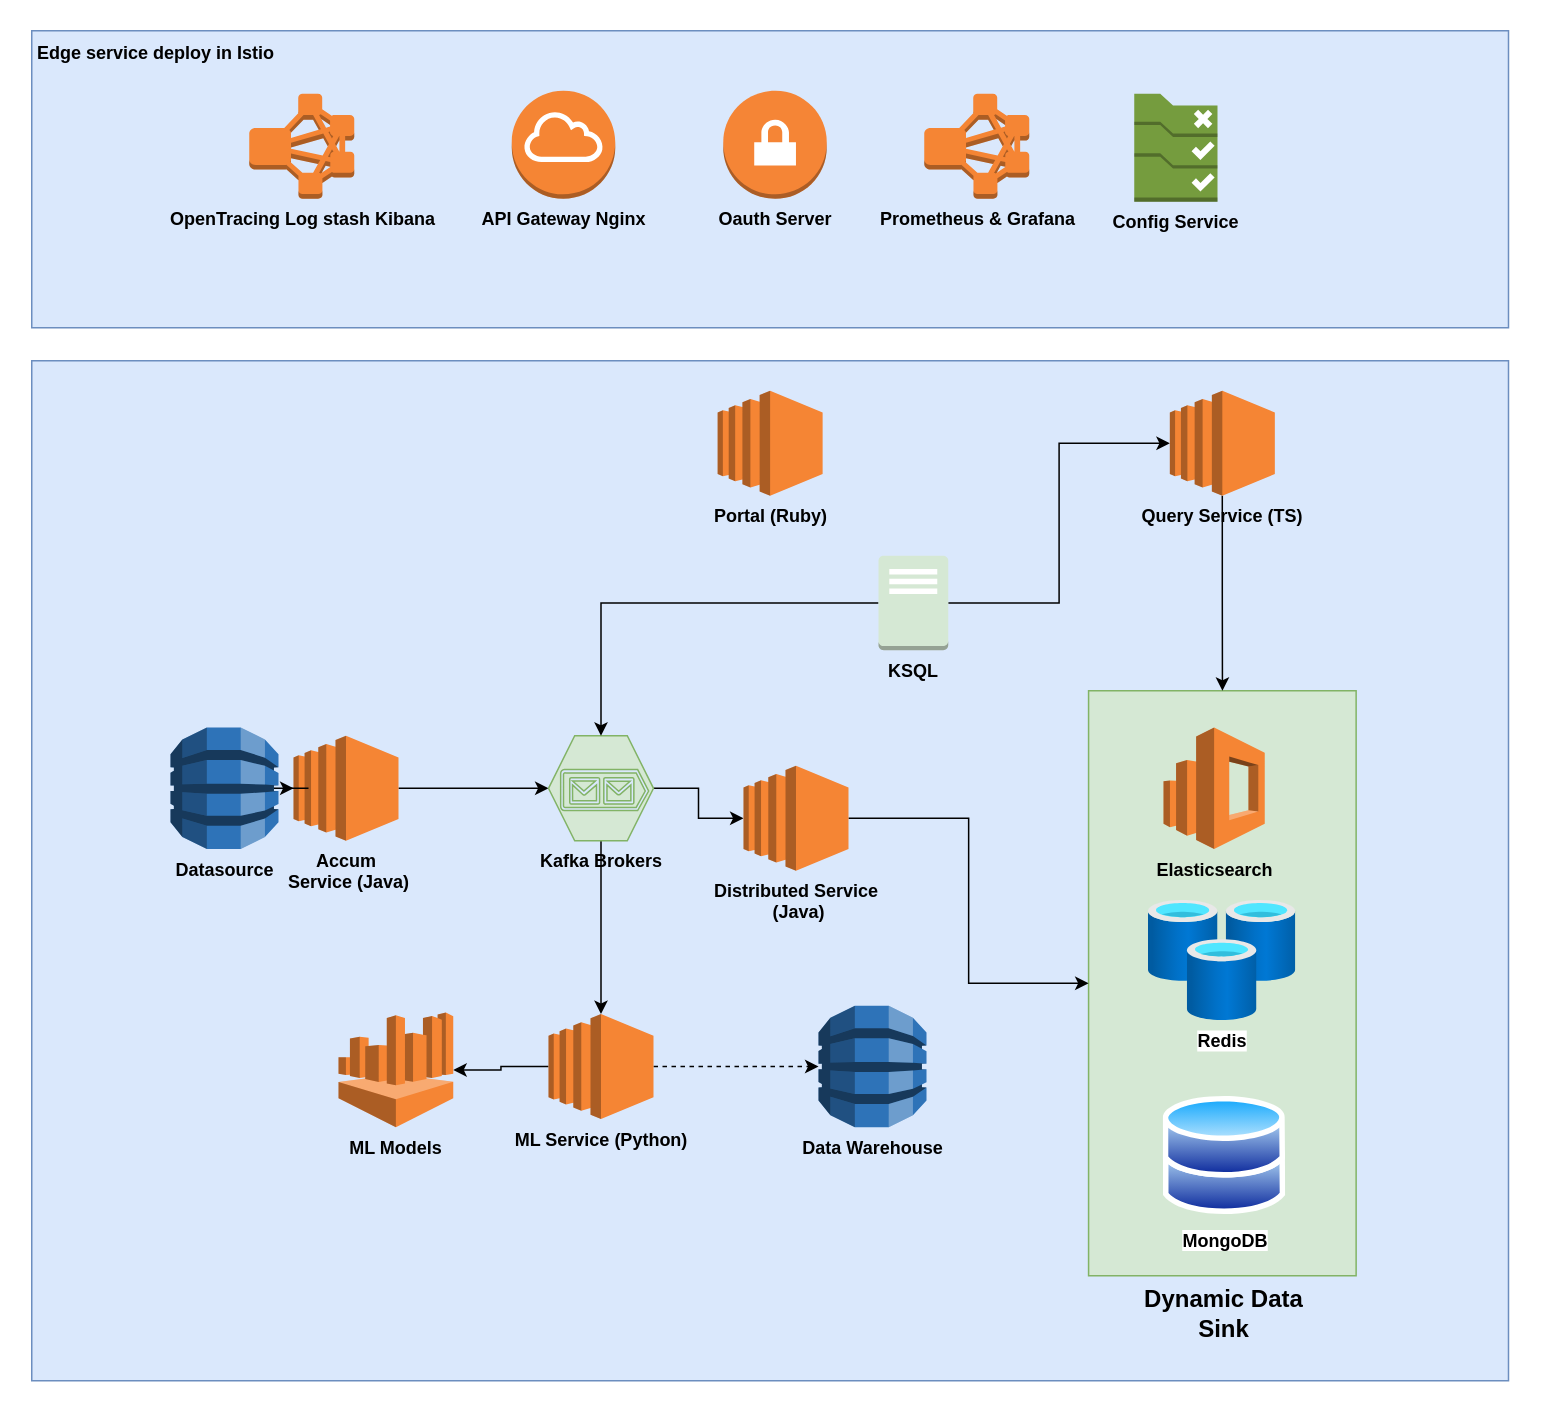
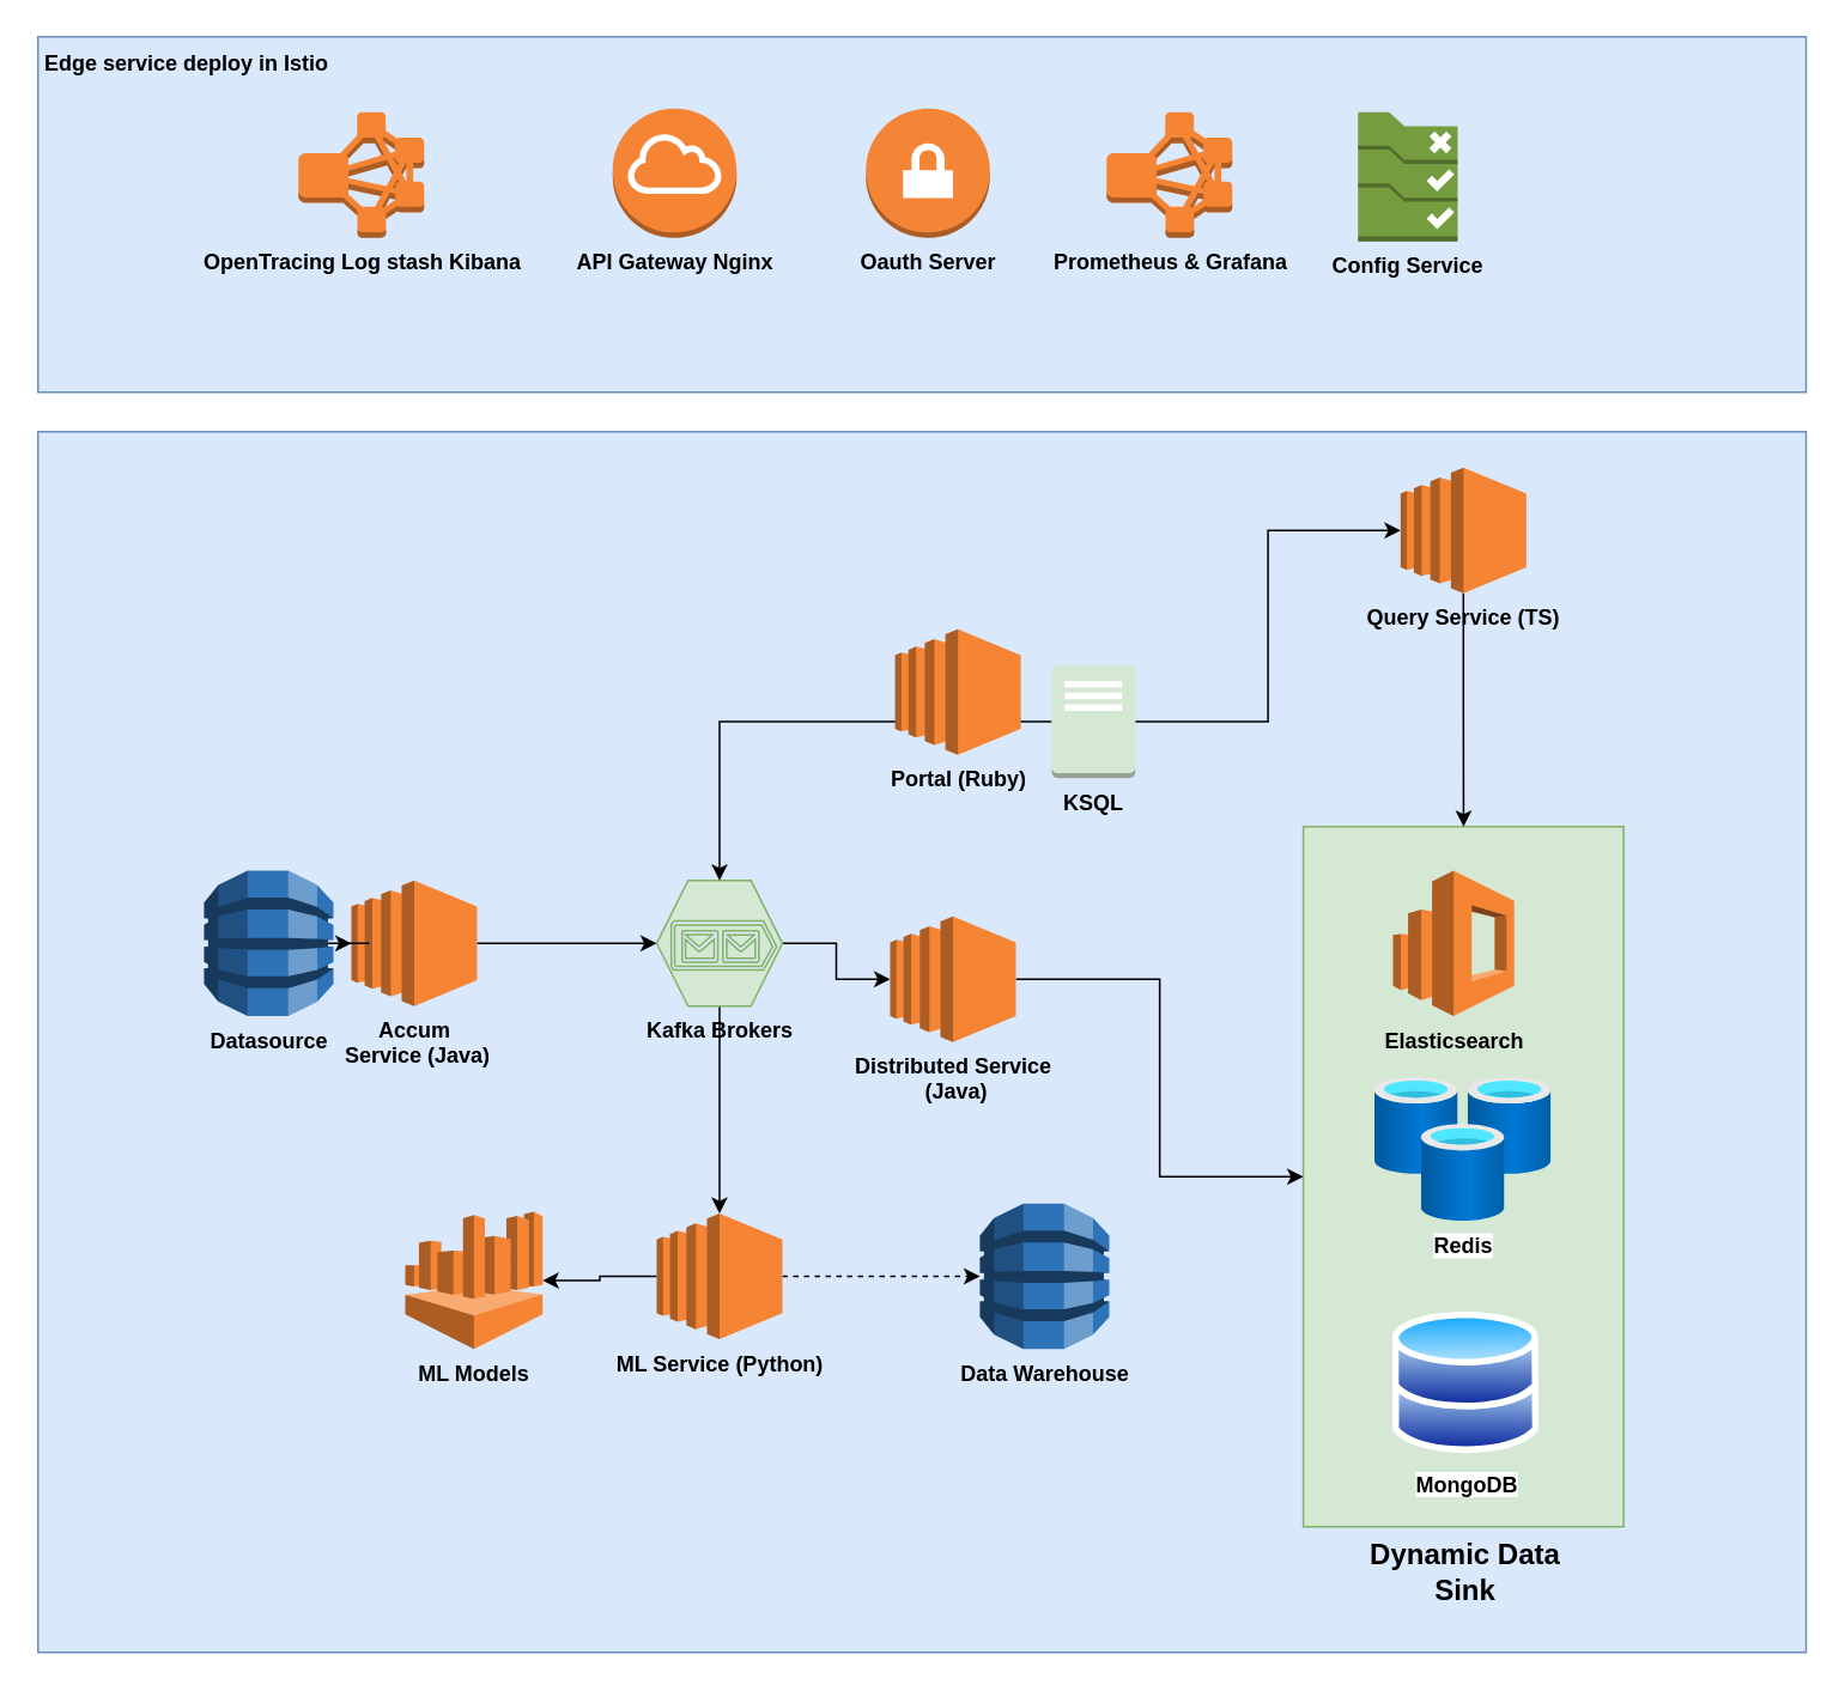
  <mxCell id="0" />
  <mxCell id="1" parent="0" />
  <mxCell id="2" value="" style="rounded=0;whiteSpace=wrap;html=1;fillColor=#dae8fc;strokeColor=#6c8ebf;" parent="1" vertex="1"><mxGeometry x="20.5" y="240" width="984.5" height="680" as="geometry" /></mxCell>
  <mxCell id="3" value="" style="rounded=0;whiteSpace=wrap;html=1;fillColor=#dae8fc;strokeColor=#6c8ebf;" parent="1" vertex="1"><mxGeometry x="20.5" y="20" width="984.5" height="198" as="geometry" /></mxCell>
  <mxCell id="4" style="edgeStyle=orthogonalEdgeStyle;rounded=0;orthogonalLoop=1;jettySize=auto;html=1;entryX=0;entryY=0.5;entryDx=0;entryDy=0;entryPerimeter=0;" parent="1" source="5" target="10" edge="1"><mxGeometry relative="1" as="geometry" /></mxCell>
  <mxCell id="5" value="&lt;b&gt;Accum&lt;br&gt;&amp;nbsp;Service (Java)&lt;/b&gt;" style="outlineConnect=0;dashed=0;verticalLabelPosition=bottom;verticalAlign=top;align=center;html=1;shape=mxgraph.aws3.ec2;fillColor=#F58534;gradientColor=none;" parent="1" vertex="1"><mxGeometry x="195" y="490" width="70" height="70" as="geometry" /></mxCell>
  <mxCell id="6" style="edgeStyle=orthogonalEdgeStyle;rounded=0;orthogonalLoop=1;jettySize=auto;html=1;" parent="1" source="7" target="5" edge="1"><mxGeometry relative="1" as="geometry" /></mxCell>
  <mxCell id="7" value="&lt;b&gt;Datasource&lt;/b&gt;" style="outlineConnect=0;dashed=0;verticalLabelPosition=bottom;verticalAlign=top;align=center;html=1;shape=mxgraph.aws3.dynamo_db;fillColor=#2E73B8;gradientColor=none;" parent="1" vertex="1"><mxGeometry x="113" y="484.5" width="72" height="81" as="geometry" /></mxCell>
  <mxCell id="8" style="edgeStyle=orthogonalEdgeStyle;rounded=0;orthogonalLoop=1;jettySize=auto;html=1;entryX=0;entryY=0.5;entryDx=0;entryDy=0;entryPerimeter=0;" parent="1" source="10" target="32" edge="1"><mxGeometry relative="1" as="geometry" /></mxCell>
  <mxCell id="9" style="edgeStyle=orthogonalEdgeStyle;rounded=0;orthogonalLoop=1;jettySize=auto;html=1;" parent="1" source="10" target="24" edge="1"><mxGeometry relative="1" as="geometry" /></mxCell>
  <mxCell id="10" value="&lt;b&gt;Kafka Brokers&lt;br&gt;&lt;br&gt;&lt;/b&gt;" style="verticalLabelPosition=bottom;html=1;verticalAlign=top;align=center;strokeColor=#82b366;fillColor=#d5e8d4;shape=mxgraph.azure.storage_queue;" parent="1" vertex="1"><mxGeometry x="365" y="490" width="70" height="70" as="geometry" /></mxCell>
  <mxCell id="11" value="&lt;b&gt;OpenTracing Log stash Kibana&lt;/b&gt;" style="outlineConnect=0;dashed=0;verticalLabelPosition=bottom;verticalAlign=top;align=center;html=1;shape=mxgraph.aws3.emr_cluster;fillColor=#F58534;gradientColor=none;" parent="1" vertex="1"><mxGeometry x="165.5" y="62" width="70" height="70" as="geometry" /></mxCell>
  <mxCell id="12" value="&lt;b&gt;Prometheus &amp;amp; Grafana&lt;/b&gt;" style="outlineConnect=0;dashed=0;verticalLabelPosition=bottom;verticalAlign=top;align=center;html=1;shape=mxgraph.aws3.emr_cluster;fillColor=#F58534;gradientColor=none;" parent="1" vertex="1"><mxGeometry x="615.5" y="62" width="70" height="70" as="geometry" /></mxCell>
  <mxCell id="13" value="&lt;b&gt;API Gateway Nginx&lt;br&gt;&lt;/b&gt;" style="outlineConnect=0;dashed=0;verticalLabelPosition=bottom;verticalAlign=top;align=center;html=1;shape=mxgraph.aws3.internet_gateway;fillColor=#F58534;gradientColor=none;" parent="1" vertex="1"><mxGeometry x="340.5" y="60" width="69" height="72" as="geometry" /></mxCell>
  <mxCell id="14" value="&lt;b&gt;Oauth Server&lt;/b&gt;" style="outlineConnect=0;dashed=0;verticalLabelPosition=bottom;verticalAlign=top;align=center;html=1;shape=mxgraph.aws3.vpn_gateway;fillColor=#F58536;gradientColor=none;" parent="1" vertex="1"><mxGeometry x="481.5" y="60" width="69" height="72" as="geometry" /></mxCell>
  <mxCell id="15" value="&lt;b&gt;Config Service&lt;/b&gt;" style="outlineConnect=0;dashed=0;verticalLabelPosition=bottom;verticalAlign=top;align=center;html=1;shape=mxgraph.aws3.config_rule;fillColor=#759C3E;gradientColor=none;" parent="1" vertex="1"><mxGeometry x="755.5" y="62" width="55.5" height="72" as="geometry" /></mxCell>
  <mxCell id="16" style="edgeStyle=orthogonalEdgeStyle;rounded=0;orthogonalLoop=1;jettySize=auto;html=1;entryX=0.5;entryY=0;entryDx=0;entryDy=0;entryPerimeter=0;" parent="1" source="18" target="10" edge="1"><mxGeometry relative="1" as="geometry"><mxPoint x="511.5" y="451.5" as="targetPoint" /></mxGeometry></mxCell>
  <mxCell id="17" style="edgeStyle=orthogonalEdgeStyle;rounded=0;orthogonalLoop=1;jettySize=auto;html=1;entryX=0;entryY=0.5;entryDx=0;entryDy=0;entryPerimeter=0;" parent="1" source="18" target="34" edge="1"><mxGeometry relative="1" as="geometry" /></mxCell>
  <mxCell id="18" value="&lt;b&gt;KSQL&lt;/b&gt;" style="outlineConnect=0;dashed=0;verticalLabelPosition=bottom;verticalAlign=top;align=center;html=1;shape=mxgraph.aws3.traditional_server;fillColor=#d5e8d4;strokeColor=#82b366;" parent="1" vertex="1"><mxGeometry x="585" y="370" width="46.5" height="63" as="geometry" /></mxCell>
  <mxCell id="19" value="&lt;b&gt;Edge service deploy in Istio&lt;/b&gt;" style="text;html=1;strokeColor=none;fillColor=none;align=center;verticalAlign=middle;whiteSpace=wrap;rounded=0;" parent="1" vertex="1"><mxGeometry x="20.5" y="20" width="164.5" height="30" as="geometry" /></mxCell>
- <mxCell id="20" value="&lt;b&gt;Portal (Ruby)&lt;/b&gt;" style="outlineConnect=0;dashed=0;verticalLabelPosition=bottom;verticalAlign=top;align=center;html=1;shape=mxgraph.aws3.ec2;fillColor=#F58534;gradientColor=none;" parent="1" vertex="1"><mxGeometry x="477.75" y="260" width="70" height="70" as="geometry" /></mxCell>
+ <mxCell id="20" value="&lt;b&gt;Portal (Ruby)&lt;/b&gt;" style="outlineConnect=0;dashed=0;verticalLabelPosition=bottom;verticalAlign=top;align=center;html=1;shape=mxgraph.aws3.ec2;fillColor=#F58534;gradientColor=none;" parent="1" vertex="1"><mxGeometry x="497.75" y="350" width="70" height="70" as="geometry" /></mxCell>
  <mxCell id="21" value="&lt;b&gt;Data Warehouse&lt;/b&gt;" style="outlineConnect=0;dashed=0;verticalLabelPosition=bottom;verticalAlign=top;align=center;html=1;shape=mxgraph.aws3.dynamo_db;fillColor=#2E73B8;gradientColor=none;" parent="1" vertex="1"><mxGeometry x="545" y="670" width="72" height="81" as="geometry" /></mxCell>
  <mxCell id="22" style="edgeStyle=orthogonalEdgeStyle;rounded=0;orthogonalLoop=1;jettySize=auto;html=1;entryX=0;entryY=0.5;entryDx=0;entryDy=0;entryPerimeter=0;dashed=1;" parent="1" source="24" target="21" edge="1"><mxGeometry relative="1" as="geometry" /></mxCell>
  <mxCell id="23" style="edgeStyle=orthogonalEdgeStyle;rounded=0;orthogonalLoop=1;jettySize=auto;html=1;" parent="1" source="24" target="25" edge="1"><mxGeometry relative="1" as="geometry" /></mxCell>
  <mxCell id="24" value="&lt;b&gt;ML Service (Python)&lt;/b&gt;" style="outlineConnect=0;dashed=0;verticalLabelPosition=bottom;verticalAlign=top;align=center;html=1;shape=mxgraph.aws3.ec2;fillColor=#F58534;gradientColor=none;" parent="1" vertex="1"><mxGeometry x="365" y="675.5" width="70" height="70" as="geometry" /></mxCell>
  <mxCell id="25" value="&lt;b&gt;ML Models&lt;br&gt;&lt;/b&gt;" style="outlineConnect=0;dashed=0;verticalLabelPosition=bottom;verticalAlign=top;align=center;html=1;shape=mxgraph.aws3.athena;fillColor=#F58534;gradientColor=none;" parent="1" vertex="1"><mxGeometry x="225" y="674.5" width="76.5" height="76.5" as="geometry" /></mxCell>
  <mxCell id="26" value="" style="rounded=0;whiteSpace=wrap;html=1;fillColor=#d5e8d4;strokeColor=#82b366;" parent="1" vertex="1"><mxGeometry x="725.05" y="460" width="178.37" height="390" as="geometry" /></mxCell>
  <mxCell id="27" value="&lt;b&gt;Elasticsearch&lt;/b&gt;" style="outlineConnect=0;dashed=0;verticalLabelPosition=bottom;verticalAlign=top;align=center;html=1;shape=mxgraph.aws3.elasticsearch_service;fillColor=#F58534;gradientColor=none;" parent="1" vertex="1"><mxGeometry x="775" y="484.5" width="67.5" height="81" as="geometry" /></mxCell>
  <mxCell id="28" value="&lt;b&gt;Redis&lt;/b&gt;" style="image;aspect=fixed;html=1;points=[];align=center;fontSize=12;image=img/lib/azure2/databases/Cache_Redis.svg;" parent="1" vertex="1"><mxGeometry x="765" y="600" width="98.46" height="80" as="geometry" /></mxCell>
  <mxCell id="29" value="&lt;b&gt;MongoDB&lt;/b&gt;" style="image;aspect=fixed;perimeter=ellipsePerimeter;html=1;align=center;shadow=0;dashed=0;spacingTop=3;image=img/lib/active_directory/databases.svg;" parent="1" vertex="1"><mxGeometry x="775" y="730" width="81.63" height="80" as="geometry" /></mxCell>
  <mxCell id="30" value="&lt;b&gt;&lt;font style=&quot;font-size: 16px;&quot;&gt;Dynamic Data Sink&lt;br&gt;&lt;/font&gt;&lt;/b&gt;" style="text;html=1;strokeColor=none;fillColor=none;align=center;verticalAlign=middle;whiteSpace=wrap;rounded=0;" parent="1" vertex="1"><mxGeometry x="745.4" y="860" width="140.82" height="30" as="geometry" /></mxCell>
  <mxCell id="31" style="edgeStyle=orthogonalEdgeStyle;rounded=0;orthogonalLoop=1;jettySize=auto;html=1;" parent="1" source="32" target="26" edge="1"><mxGeometry relative="1" as="geometry" /></mxCell>
  <mxCell id="32" value="&lt;b&gt;Distributed Service&lt;br&gt;&amp;nbsp;(Java)&lt;br&gt;&lt;/b&gt;" style="outlineConnect=0;dashed=0;verticalLabelPosition=bottom;verticalAlign=top;align=center;html=1;shape=mxgraph.aws3.ec2;fillColor=#F58534;gradientColor=none;" parent="1" vertex="1"><mxGeometry x="495" y="510" width="70" height="70" as="geometry" /></mxCell>
  <mxCell id="33" style="edgeStyle=orthogonalEdgeStyle;rounded=0;orthogonalLoop=1;jettySize=auto;html=1;" parent="1" source="34" target="26" edge="1"><mxGeometry relative="1" as="geometry" /></mxCell>
  <mxCell id="34" value="&lt;b&gt;Query Service (TS)&lt;br&gt;&lt;/b&gt;" style="outlineConnect=0;dashed=0;verticalLabelPosition=bottom;verticalAlign=top;align=center;html=1;shape=mxgraph.aws3.ec2;fillColor=#F58534;gradientColor=none;" parent="1" vertex="1"><mxGeometry x="779.23" y="260" width="70" height="70" as="geometry" /></mxCell>
